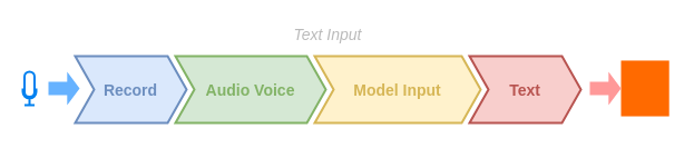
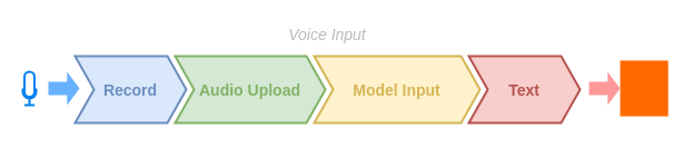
  <mxCell id="0" />
  <mxCell id="1" parent="0" />
- <mxCell id="2" value="Text Input" style="swimlane;fontStyle=2;childLayout=stackLayout;horizontal=1;startSize=20;fillColor=none;horizontalStack=1;resizeParent=1;resizeParentMax=0;resizeLast=0;collapsible=0;marginBottom=0;swimlaneFillColor=none;strokeColor=none;fontFamily=Helvetica;fontSize=14;fontColor=#BABABA;points=[];verticalAlign=middle;stackBorder=10;stackSpacing=-10;resizable=1;" parent="1" vertex="1"><mxGeometry x="57" y="20" width="474" height="100" as="geometry" /></mxCell>
+ <mxCell id="2" value="Voice Input" style="swimlane;fontStyle=2;childLayout=stackLayout;horizontal=1;startSize=20;fillColor=none;horizontalStack=1;resizeParent=1;resizeParentMax=0;resizeLast=0;collapsible=0;marginBottom=0;swimlaneFillColor=none;strokeColor=none;fontFamily=Helvetica;fontSize=14;fontColor=#BABABA;points=[];verticalAlign=middle;stackBorder=10;stackSpacing=-10;resizable=1;" parent="1" vertex="1"><mxGeometry x="57" y="20" width="474" height="100" as="geometry" /></mxCell>
  <mxCell id="3" value="Record" style="shape=step;perimeter=stepPerimeter;strokeColor=#6C8EBF;fontFamily=Helvetica;fontSize=14;fontColor=#6C8EBF;fillColor=#dae8fc;fixedSize=1;size=17;fontStyle=1;strokeWidth=2;spacingTop=0;points=[];" parent="2" vertex="1"><mxGeometry x="10" y="30" width="100" height="60" as="geometry" /></mxCell>
- <mxCell id="4" value="Audio Voice" style="shape=step;perimeter=stepPerimeter;strokeColor=#82B366;fontFamily=Helvetica;fontSize=14;fontColor=#82B366;fillColor=#d5e8d4;fixedSize=1;size=17;fontStyle=1;strokeWidth=2;spacingTop=0;points=[];" parent="2" vertex="1"><mxGeometry x="100" y="30" width="135" height="60" as="geometry" /></mxCell>
+ <mxCell id="4" value="Audio Upload" style="shape=step;perimeter=stepPerimeter;strokeColor=#82B366;fontFamily=Helvetica;fontSize=14;fontColor=#82B366;fillColor=#d5e8d4;fixedSize=1;size=17;fontStyle=1;strokeWidth=2;spacingTop=0;points=[];" parent="2" vertex="1"><mxGeometry x="100" y="30" width="135" height="60" as="geometry" /></mxCell>
  <mxCell id="5" value="Model Input" style="shape=step;perimeter=stepPerimeter;strokeColor=#D6B656;fontFamily=Helvetica;fontSize=14;fontColor=#D6B656;fillColor=#fff2cc;fixedSize=1;size=17;fontStyle=1;strokeWidth=2;spacingTop=0;points=[];" parent="2" vertex="1"><mxGeometry x="225" y="30" width="149" height="60" as="geometry" /></mxCell>
  <mxCell id="6" value="Text" style="shape=step;perimeter=stepPerimeter;strokeColor=#B85450;fontFamily=Helvetica;fontSize=14;fontColor=#B85450;fillColor=#f8cecc;fixedSize=1;size=17;fontStyle=1;strokeWidth=2;spacingTop=0;points=[];" parent="2" vertex="1"><mxGeometry x="364" y="30" width="100" height="60" as="geometry" /></mxCell>
  <mxCell id="7" value="" style="html=1;verticalLabelPosition=bottom;align=center;labelBackgroundColor=#ffffff;verticalAlign=top;strokeWidth=2;strokeColor=#0080F0;shadow=0;dashed=0;shape=mxgraph.ios7.icons.microphone;" vertex="1" parent="1"><mxGeometry x="20" y="64" width="12" height="30" as="geometry" /></mxCell>
  <mxCell id="8" value="" style="html=1;outlineConnect=0;whiteSpace=wrap;fillColor=#66B2FF;shape=mxgraph.archimate3.process;strokeColor=none;" vertex="1" parent="1"><mxGeometry x="43" y="64" width="28" height="30" as="geometry" /></mxCell>
  <mxCell id="9" value="" style="points=[];aspect=fixed;html=1;align=center;shadow=0;dashed=0;fillColor=#FF6A00;strokeColor=none;shape=mxgraph.alibaba_cloud.user_feedback_02;" vertex="1" parent="1"><mxGeometry x="557" y="53.95" width="43.2" height="50.1" as="geometry" /></mxCell>
  <mxCell id="10" value="" style="html=1;outlineConnect=0;whiteSpace=wrap;fillColor=#FF9999;shape=mxgraph.archimate3.process;strokeColor=none;" vertex="1" parent="1"><mxGeometry x="529" y="64" width="28" height="30" as="geometry" /></mxCell>
